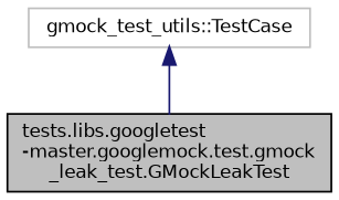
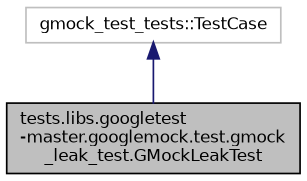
  digraph {
    node [fontname=Helvetica fontsize=10 shape=record style=filled]
    n1 [color=black fillcolor=grey75 fontcolor=black height=0.2 label="tests.libs.googletest\l-master.googlemock.test.gmock\l_leak_test.GMockLeakTest" width=0.4]
-   n2 [color=grey75 fillcolor=white height=0.2 label="gmock_test_utils::TestCase" width=0.4]
+   n2 [color=grey75 fillcolor=white height=0.2 label="gmock_test_tests::TestCase" width=0.4]
    n2 -> n1 [color=midnightblue dir=back fontname=Helvetica fontsize=10 labelfontname=Helvetica labelfontsize=10 style=solid]
  }
